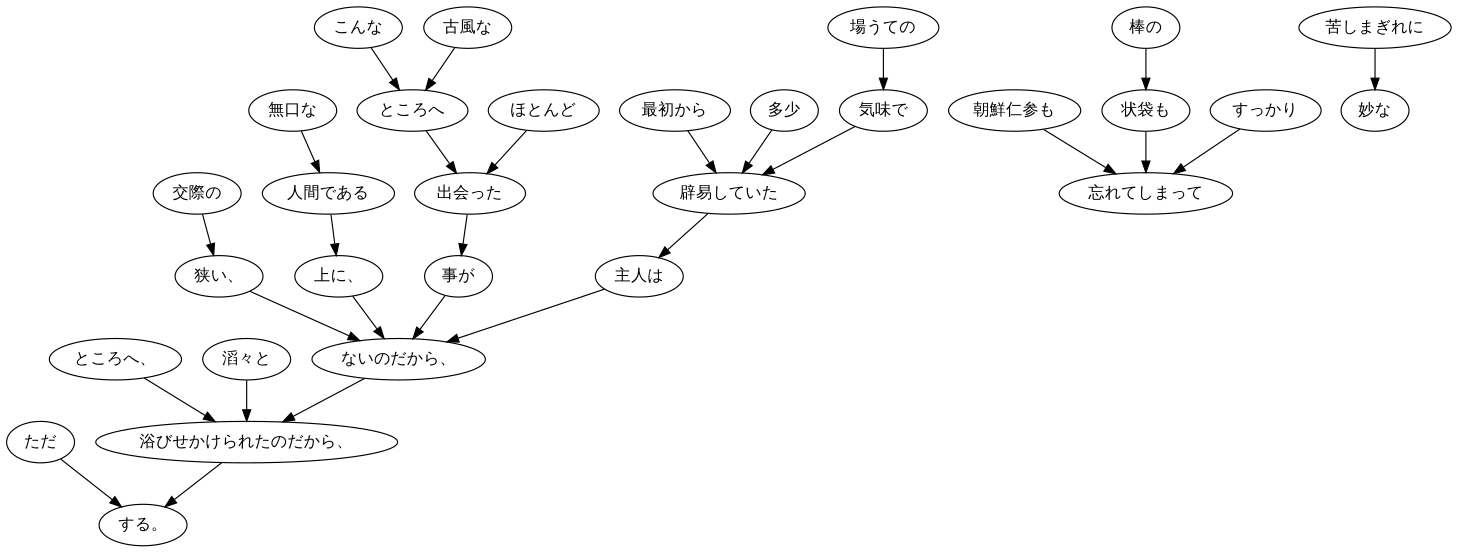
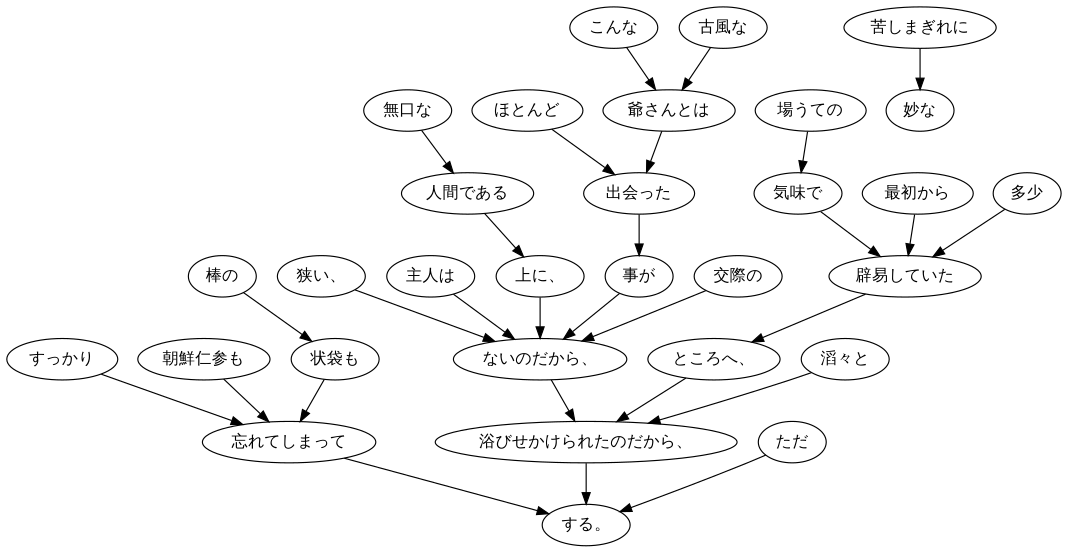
  digraph {
    n1 [label="主人は"]
    n2 [label="ないのだから、"]
    n3 [label="浴びせかけられたのだから、"]
    n4 [label="交際の"]
    n5 [label="狭い、"]
    n6 [label="無口な"]
    n7 [label="人間である"]
    n8 [label="上に、"]
    n9 [label="こんな"]
-   n10 [label="ところへ"]
+   n10 [label="爺さんとは"]
    n11 [label="出会った"]
    n12 [label="古風な"]
    n13 [label="事が"]
    n14 [label="ほとんど"]
    n15 [label="する。"]
    n16 [label="最初から"]
    n17 [label="辟易していた"]
    n18 [label="ところへ、"]
    n19 [label="多少"]
    n20 [label="場うての"]
    n21 [label="気味で"]
    n22 [label="滔々と"]
    n23 [label="朝鮮仁参も"]
    n24 [label="忘れてしまって"]
    n25 [label="棒の"]
    n26 [label="状袋も"]
    n27 [label="すっかり"]
    n28 [label="ただ"]
    n29 [label="苦しまぎれに"]
    n30 [label="妙な"]
    n1 -> n2
    n2 -> n3
    n3 -> n15
-   n4 -> n5
+   n4 -> n2
    n5 -> n2
    n6 -> n7
    n7 -> n8
    n8 -> n2
    n9 -> n10
    n10 -> n11
    n11 -> n13
    n12 -> n10
    n13 -> n2
    n14 -> n11
    n16 -> n17
-   n17 -> n1
+   n17 -> n18
    n18 -> n3
    n19 -> n17
    n20 -> n21
    n21 -> n17
    n22 -> n3
    n23 -> n24
+   n24 -> n15
    n25 -> n26
    n26 -> n24
    n27 -> n24
    n28 -> n15
    n29 -> n30
  }
